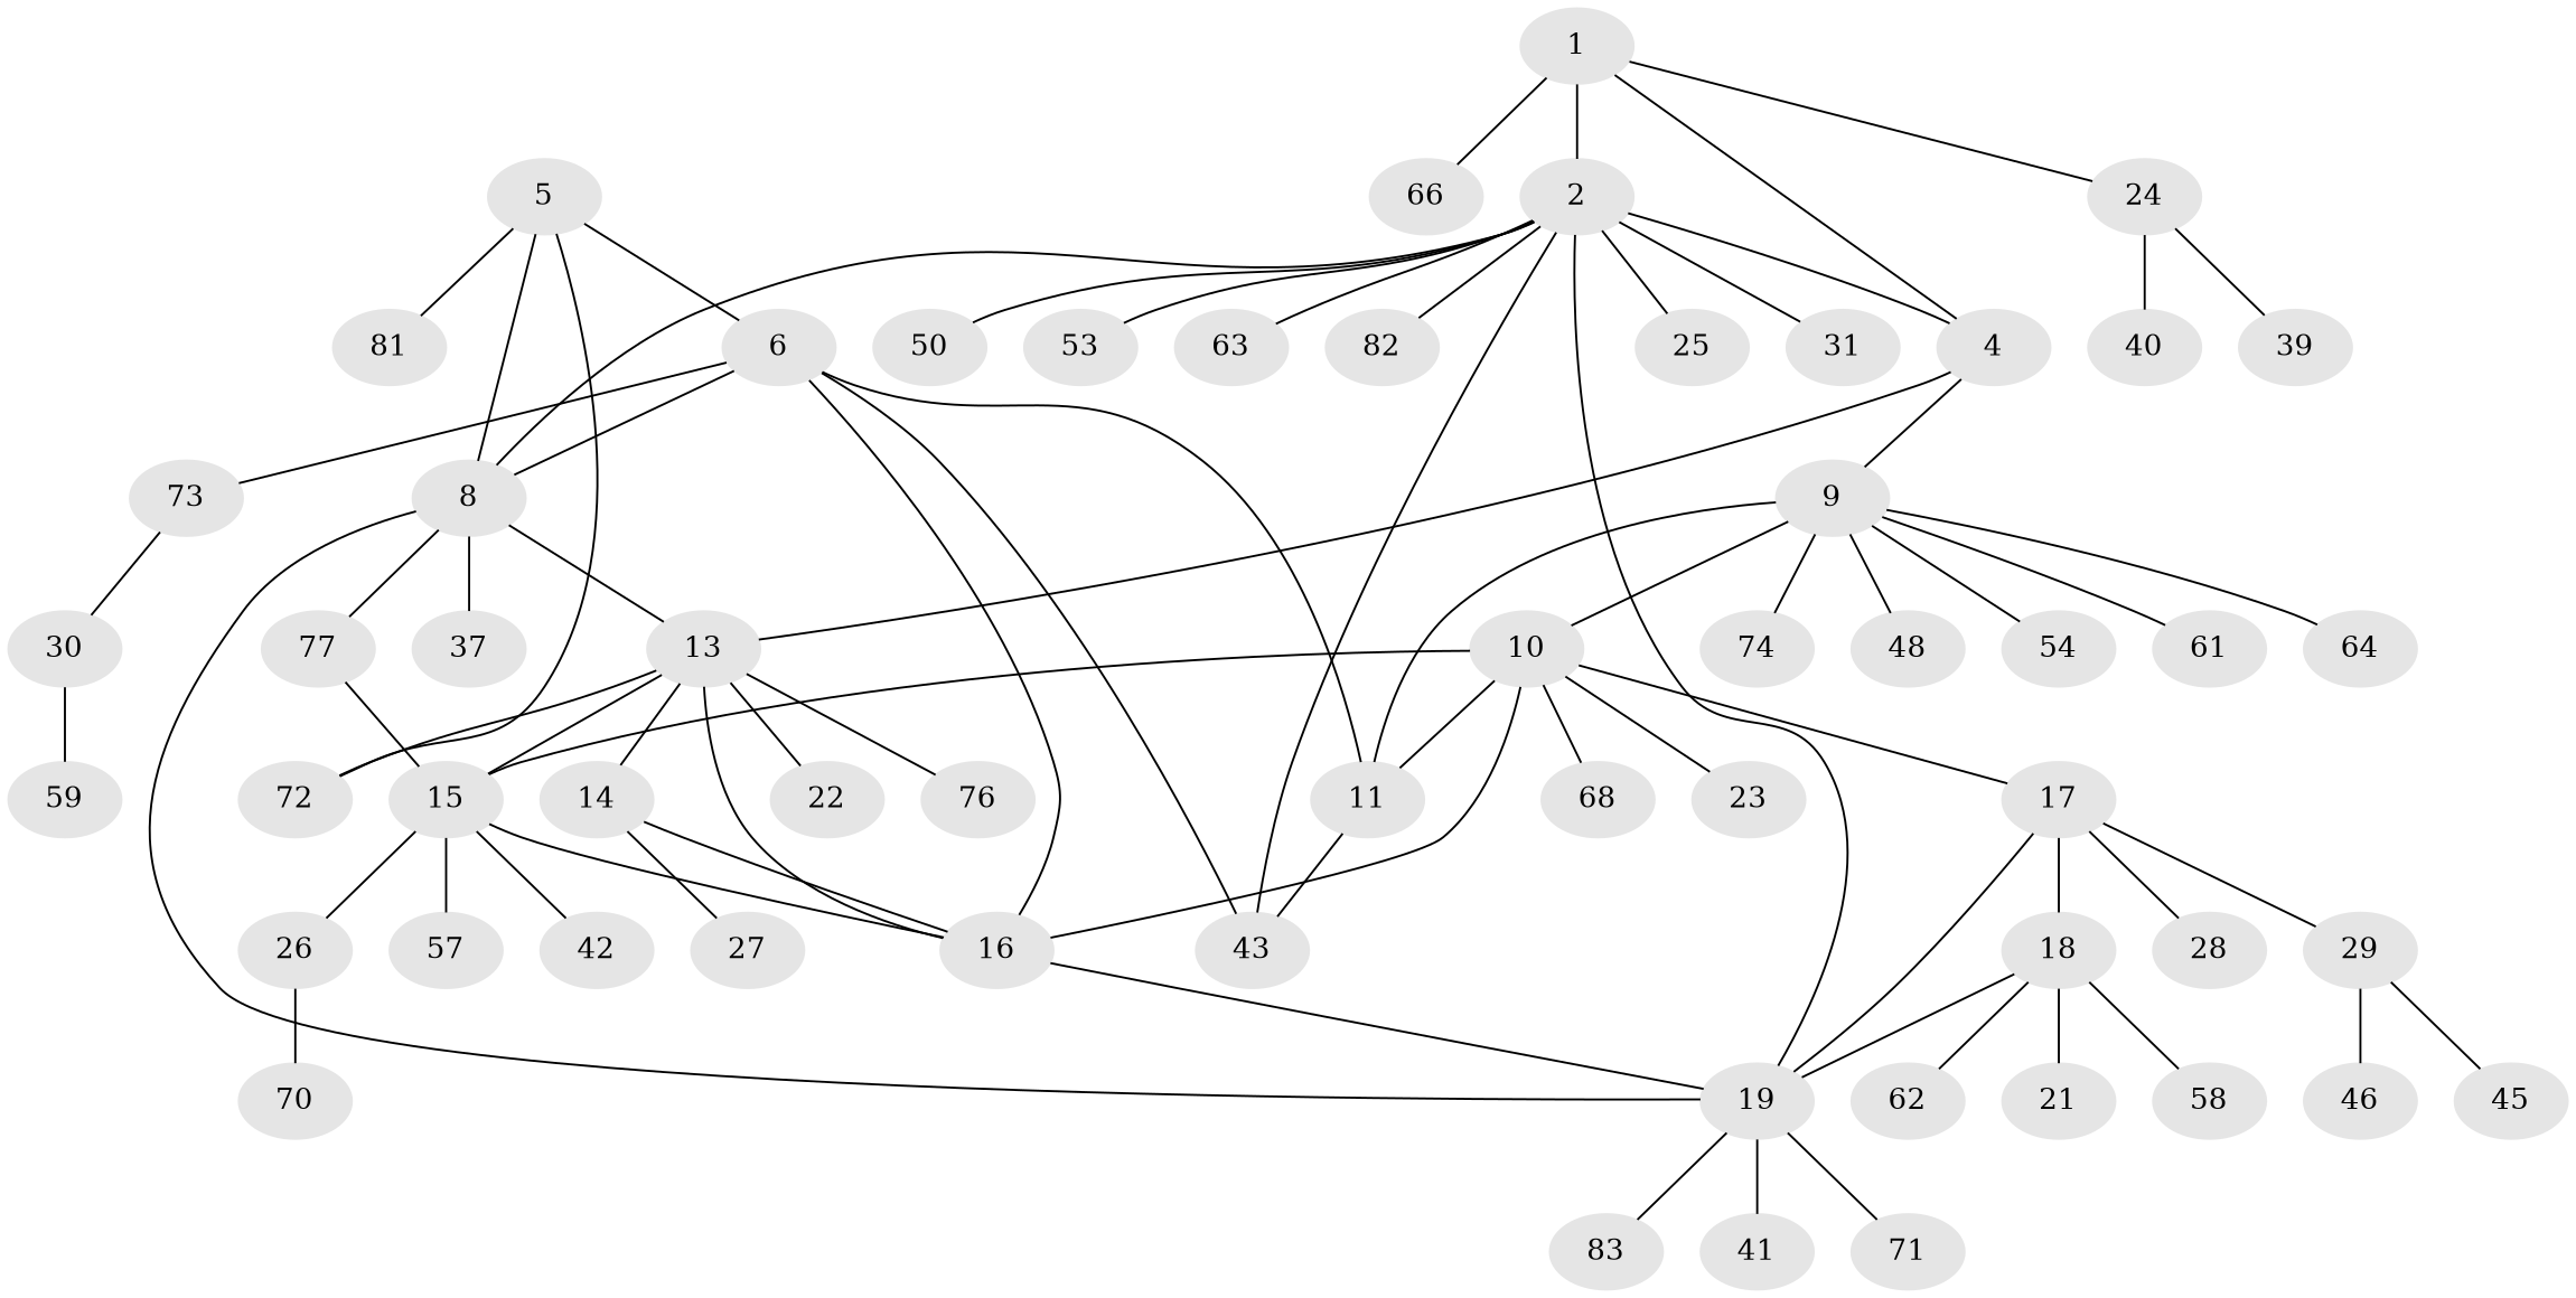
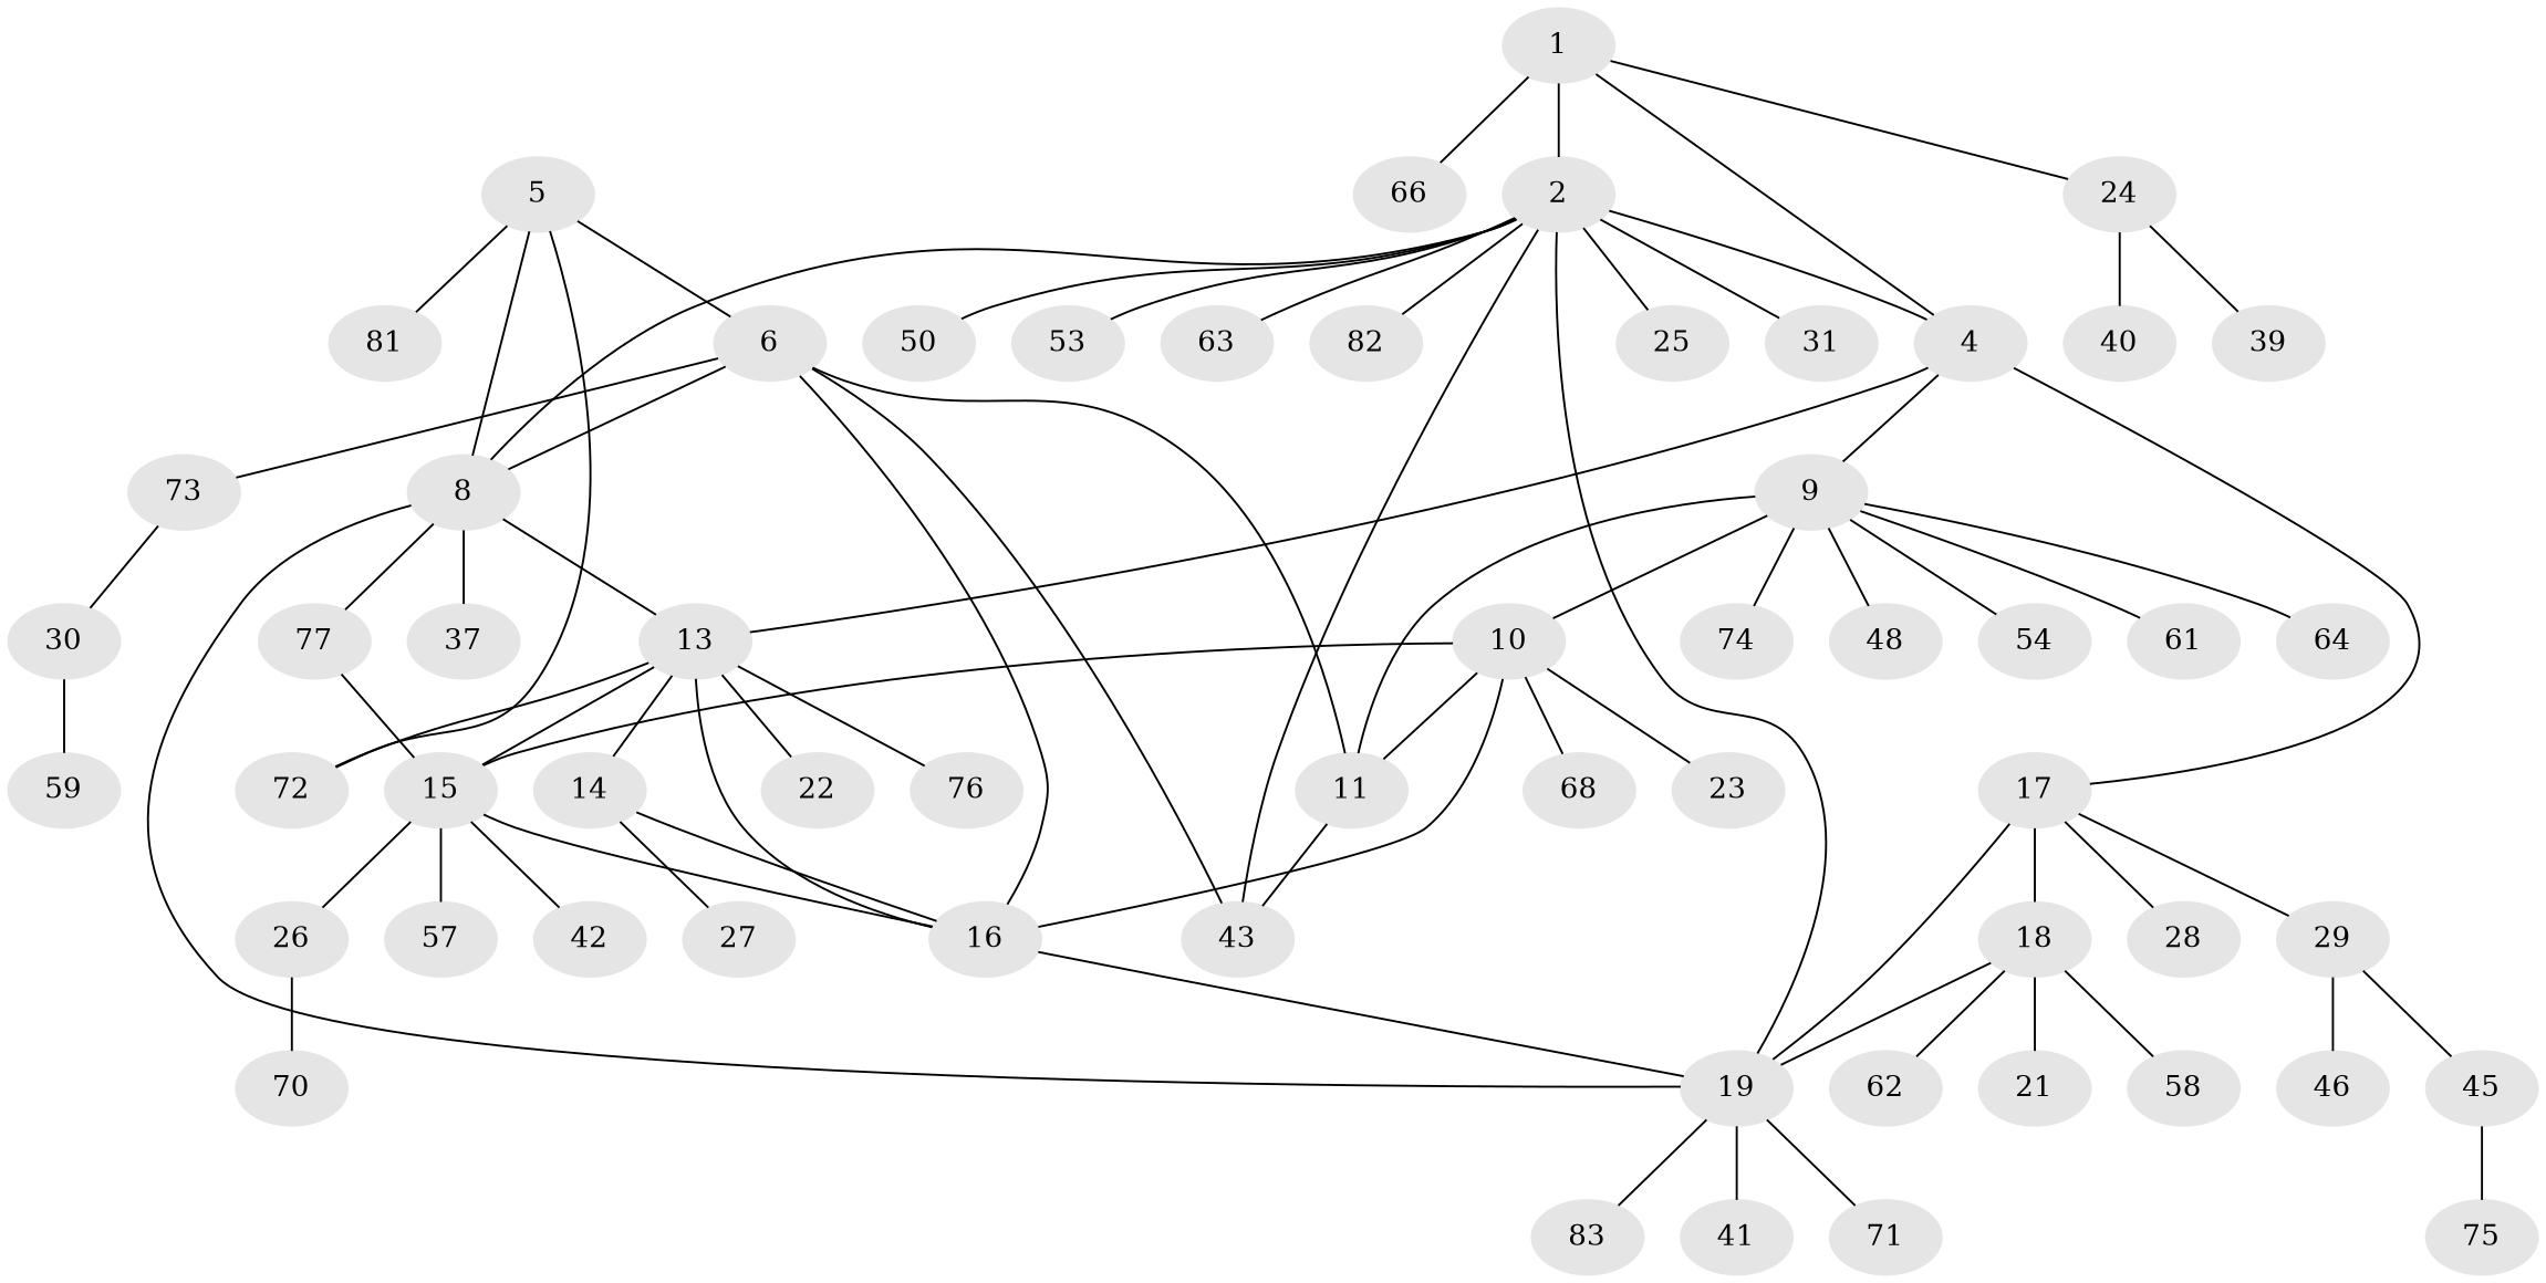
  graph {
    fontname="DejaVu Serif"
    node [color=gray90 fontname="DejaVu Serif" style=filled]
    edge [fontname="DejaVu Serif"]
    1 [super="+32"]
    2 [super="+3"]
    4
    24 [super="+67"]
    66
    8 [super="+36"]
    19 [super="+65"]
    25
    31
    43 [super="+79"]
    50
    53
    63
    82
    9 [super="+12"]
    13 [super="+60"]
    39 [super="+47"]
    40 [super="+52"]
    37 [super="+69"]
    77
    41
    71
    83
    11 [super="+78"]
    10 [super="+34"]
    48
    54 [super="+56"]
    61
    64
    74
    72
    16
    15 [super="+33"]
    14 [super="+51"]
    22 [super="+80"]
    76
    5 [super="+7"]
    6 [super="+38"]
    81
    73
    30 [super="+49"]
    17 [super="+20"]
    23
    68
    26
    42
    57
    18 [super="+55"]
    28
    29 [super="+35"]
    27
    59
    70
    21 [super="+44"]
    58
    62
    45
    46
+   75
    1 -- 2 [weight=2]
    1 -- 4
    1 -- 24
    1 -- 66
    2 -- 4 [weight=2]
    2 -- 8
    2 -- 19
    2 -- 25
    2 -- 31
    2 -- 43
    2 -- 50
    2 -- 53
    2 -- 63
    2 -- 82
    4 -- 9
    4 -- 13
    24 -- 39
    24 -- 40
    8 -- 19 [weight=2]
    8 -- 13
    8 -- 37
    8 -- 77
    19 -- 41
    19 -- 71
    19 -- 83
    9 -- 11 [weight=2]
    9 -- 10 [weight=2]
    9 -- 48
    9 -- 54
    9 -- 61
    9 -- 64
    9 -- 74
    13 -- 72
    13 -- 16
    13 -- 15
    13 -- 14
    13 -- 22
    13 -- 76
    77 -- 15
    11 -- 43
    10 -- 11
    10 -- 16
    10 -- 15
-   10 -- 17
+   4 -- 17
    10 -- 23
    10 -- 68
    16 -- 19
    15 -- 16
    15 -- 26
    15 -- 42
    15 -- 57
    14 -- 16
    14 -- 27
    5 -- 8 [weight=2]
    5 -- 72
    5 -- 6 [weight=2]
    5 -- 81
    6 -- 8
    6 -- 43
    6 -- 11
    6 -- 16
    6 -- 73
    73 -- 30
    30 -- 59
    17 -- 19 [weight=2]
    17 -- 18 [weight=2]
    17 -- 28
    17 -- 29
    26 -- 70
    18 -- 19
    18 -- 21
    18 -- 58
    18 -- 62
    29 -- 45
    29 -- 46
+   45 -- 75
  }
